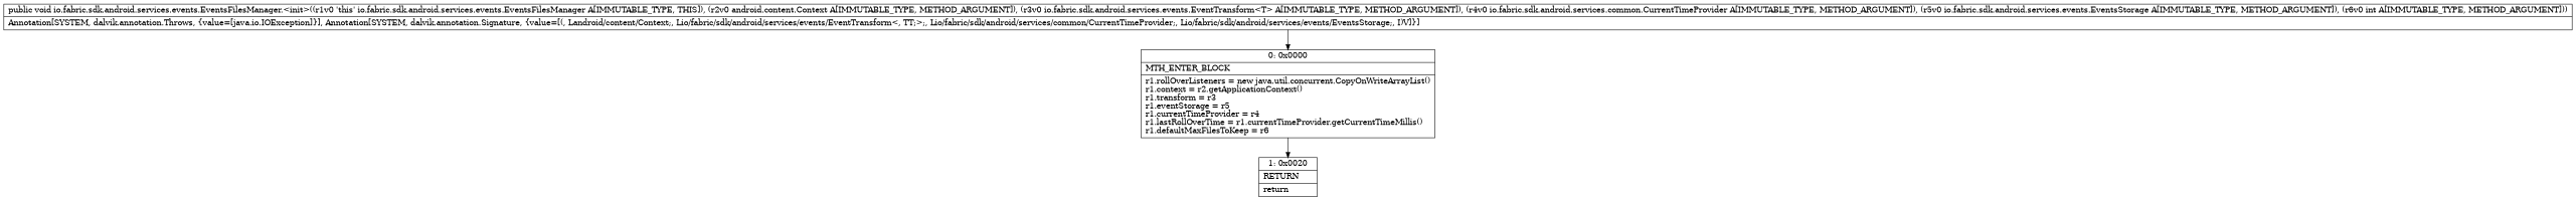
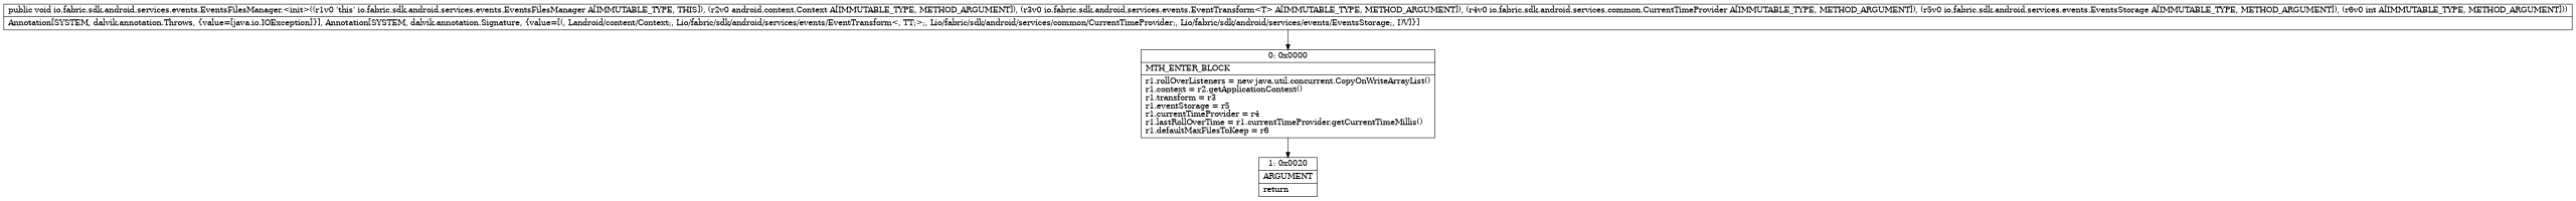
  digraph {
    node [shape=record]
    n1 [label="{0\:\ 0x0000|MTH_ENTER_BLOCK\l|r1.rollOverListeners = new java.util.concurrent.CopyOnWriteArrayList()\lr1.context = r2.getApplicationContext()\lr1.transform = r3\lr1.eventStorage = r5\lr1.currentTimeProvider = r4\lr1.lastRollOverTime = r1.currentTimeProvider.getCurrentTimeMillis()\lr1.defaultMaxFilesToKeep = r6\l}"]
-   n2 [label="{1\:\ 0x0020|RETURN\l|return\l}"]
+   n2 [label="{1\:\ 0x0020|ARGUMENT\l|return\l}"]
    n3 [label="{public void io.fabric.sdk.android.services.events.EventsFilesManager.\<init\>((r1v0 'this' io.fabric.sdk.android.services.events.EventsFilesManager A[IMMUTABLE_TYPE, THIS]), (r2v0 android.content.Context A[IMMUTABLE_TYPE, METHOD_ARGUMENT]), (r3v0 io.fabric.sdk.android.services.events.EventTransform\<T\> A[IMMUTABLE_TYPE, METHOD_ARGUMENT]), (r4v0 io.fabric.sdk.android.services.common.CurrentTimeProvider A[IMMUTABLE_TYPE, METHOD_ARGUMENT]), (r5v0 io.fabric.sdk.android.services.events.EventsStorage A[IMMUTABLE_TYPE, METHOD_ARGUMENT]), (r6v0 int A[IMMUTABLE_TYPE, METHOD_ARGUMENT]))  | Annotation[SYSTEM, dalvik.annotation.Throws, \{value=[java.io.IOException]\}], Annotation[SYSTEM, dalvik.annotation.Signature, \{value=[(, Landroid\/content\/Context;, Lio\/fabric\/sdk\/android\/services\/events\/EventTransform\<, TT;\>;, Lio\/fabric\/sdk\/android\/services\/common\/CurrentTimeProvider;, Lio\/fabric\/sdk\/android\/services\/events\/EventsStorage;, I)V]\}]\l}"]
    n1 -> n2
    n3 -> n1
  }
